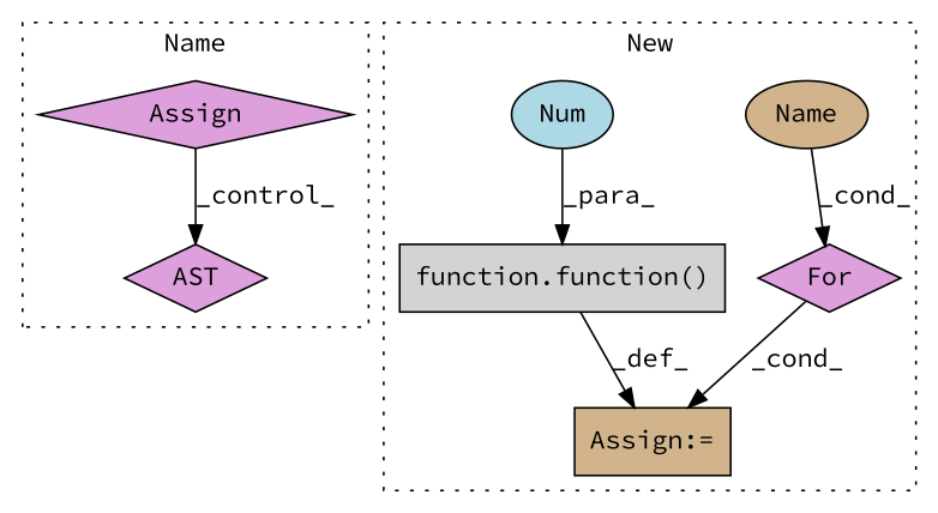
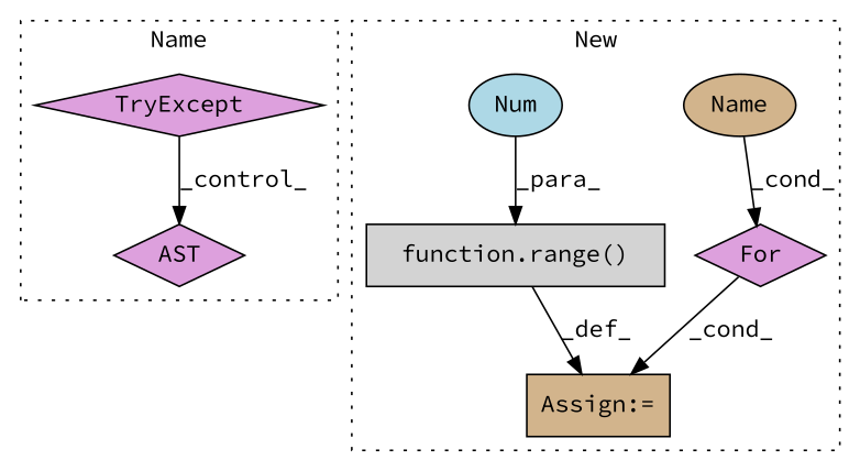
  digraph {
    fontname="Source Code Pro"
    node [fillcolor=plum fontname="Source Code Pro" l=1 shape=diamond style=filled]
    edge [fontname="Source Code Pro"]
-   n1 [a=71 l=40 label=Assign s=669]
+   n1 [a=71 l=40 label=TryExcept s=669]
    n2 [a=2 l="6,0" label=AST s="1115,0"]
-   n3 [a=75 fillcolor=lightgrey l="6,1" label="function.function()" s="1388,1407" shape=box]
+   n3 [a=75 fillcolor=lightgrey l="6,1" label="function.range()" s="1388,1407" shape=box]
    n4 [a=68 fillcolor=tan l=3 label="Assign:=" s=1430 shape=box]
    n5 [a=107 l="4,10" label=For s="1379,1408"]
    n6 [a=87 fillcolor=tan label=Name s=1383 shape=ellipse]
    n7 [a=76 fillcolor=lightblue label=Num s=1394 shape=ellipse]
    subgraph cluster_1 {
      label=Name
      style=dotted
      n1
      n2
    }
    subgraph cluster_2 {
      label=New
      style=dotted
      n3
      n4
      n5
      n6
      n7
    }
    n1 -> n2 [label=_control_]
    n3 -> n4 [label=_def_]
    n5 -> n4 [label=_cond_]
    n6 -> n5 [label=_cond_]
    n7 -> n3 [label=_para_]
  }
